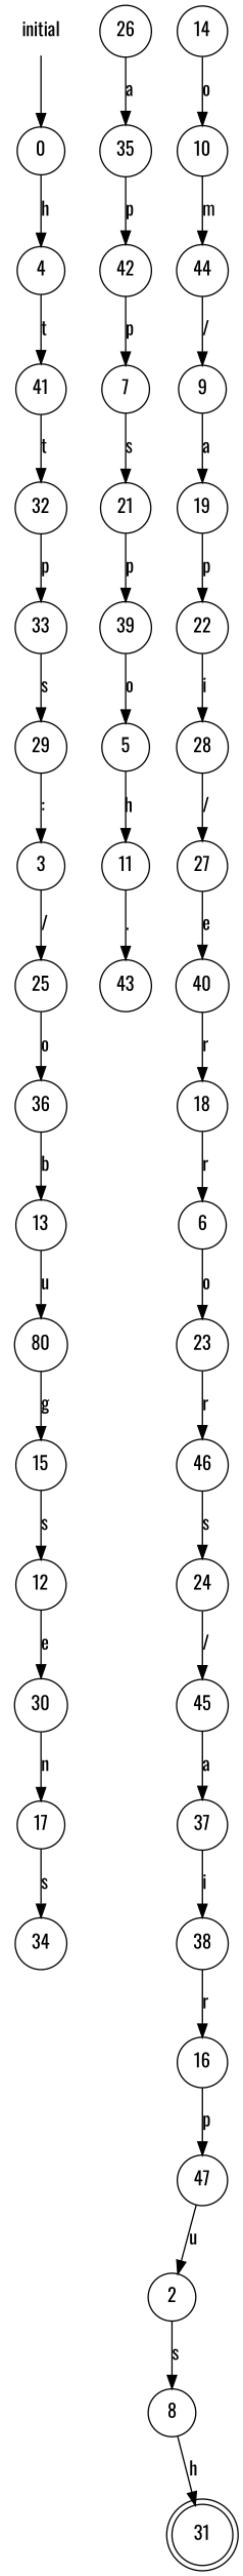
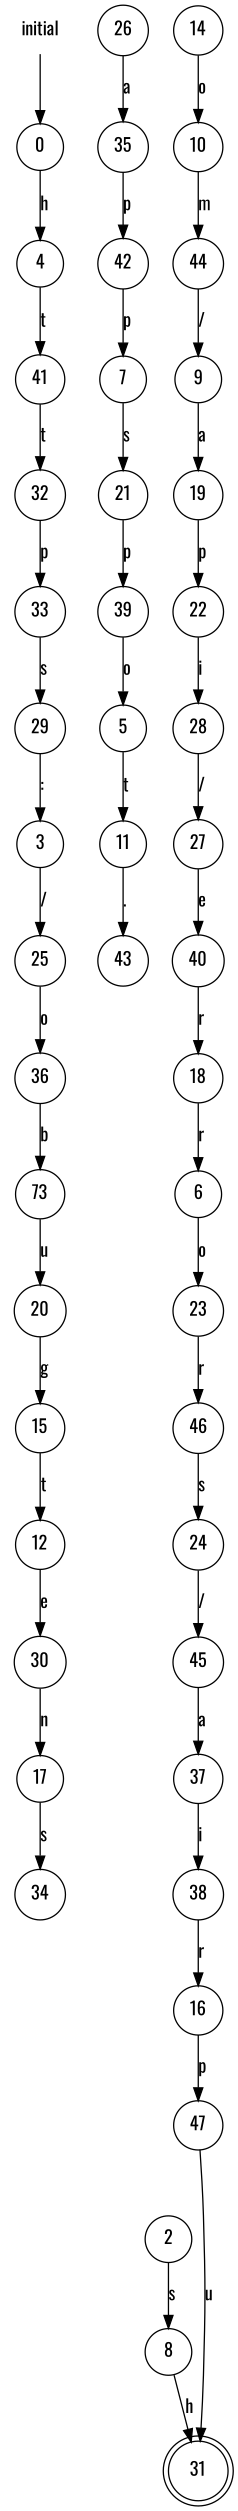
  digraph {
    fontname=Oswald
    rankdir=TB
    node [fontname=Oswald shape=circle]
    edge [fontname=Oswald]
    0
    4
    41
    initial [shape=plaintext]
    32
    26
    35
    42
    2
    8
    31 [shape=doublecircle]
    3
    25
    36
-   13
+   13 [label=73]
    33
    5
    11
    43
    6
    23
    46
    24
    7
    21
    39
    9
    19
    22
    28
    10
    44
    14
    12
    30
    17
    34
-   20 [label=80]
+   20
    15
    16
    47
    18
    27
    40
    45
    37
    38
    29
    0 -> 4 [label=h]
    4 -> 41 [label=t]
    41 -> 32 [label=t]
    initial -> 0
    32 -> 33 [label=p]
    26 -> 35 [label=a]
    35 -> 42 [label=p]
    42 -> 7 [label=p]
    2 -> 8 [label=s]
    8 -> 31 [label=h]
    3 -> 25 [label="/"]
    25 -> 36 [label=o]
    36 -> 13 [label=b]
    13 -> 20 [label=u]
    33 -> 29 [label=s]
-   5 -> 11 [label=h]
+   5 -> 11 [label=t]
    11 -> 43 [label="."]
    6 -> 23 [label=o]
    23 -> 46 [label=r]
    46 -> 24 [label=s]
    24 -> 45 [label="/"]
    7 -> 21 [label=s]
    21 -> 39 [label=p]
    39 -> 5 [label=o]
    9 -> 19 [label=a]
    19 -> 22 [label=p]
    22 -> 28 [label=i]
    28 -> 27 [label="/"]
    10 -> 44 [label=m]
    44 -> 9 [label="/"]
    14 -> 10 [label=o]
    12 -> 30 [label=e]
    30 -> 17 [label=n]
    17 -> 34 [label=s]
    20 -> 15 [label=g]
-   15 -> 12 [label=s]
+   15 -> 12 [label=t]
    16 -> 47 [label=p]
-   47 -> 2 [label=u]
+   47 -> 31 [label=u]
    18 -> 6 [label=r]
    27 -> 40 [label=e]
    40 -> 18 [label=r]
    45 -> 37 [label=a]
    37 -> 38 [label=i]
    38 -> 16 [label=r]
    29 -> 3 [label=":"]
  }
